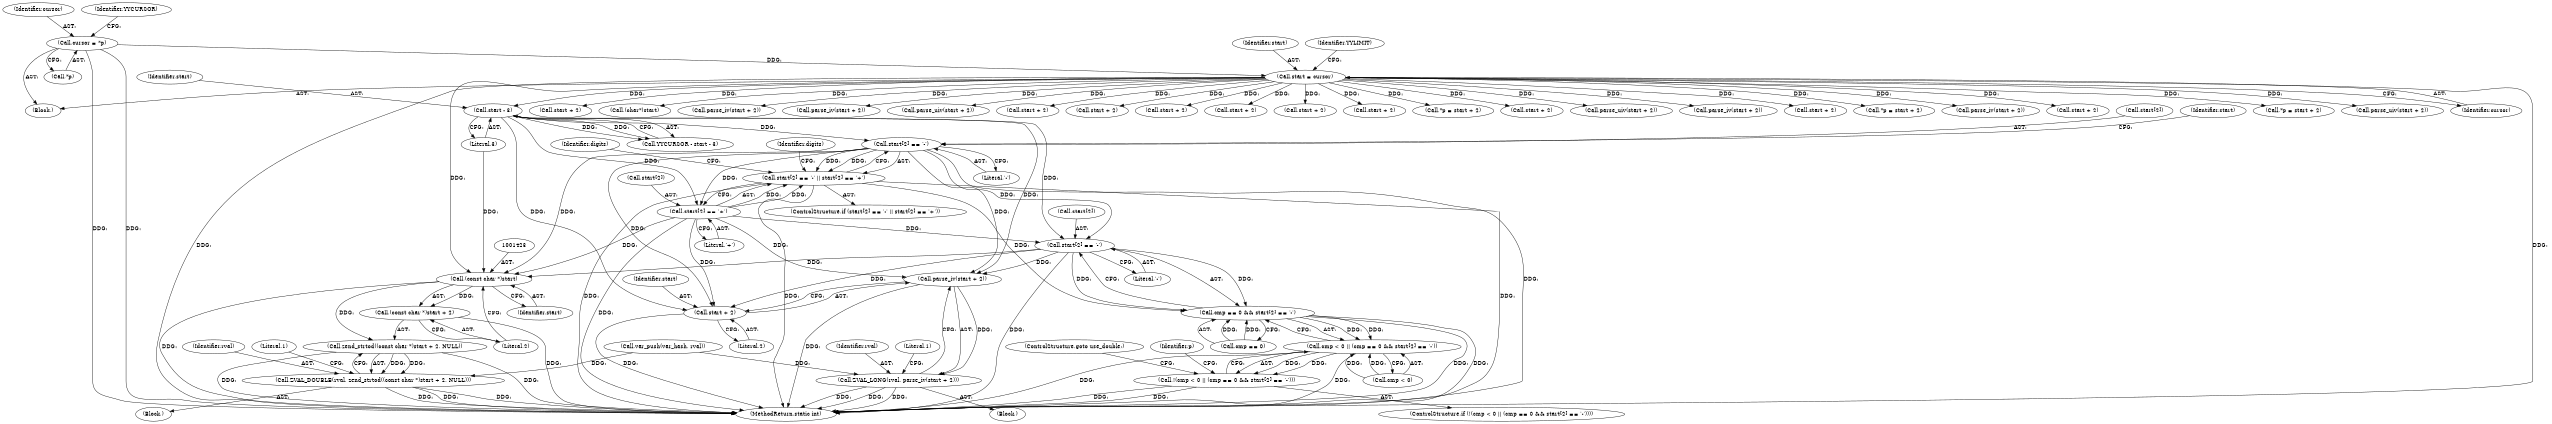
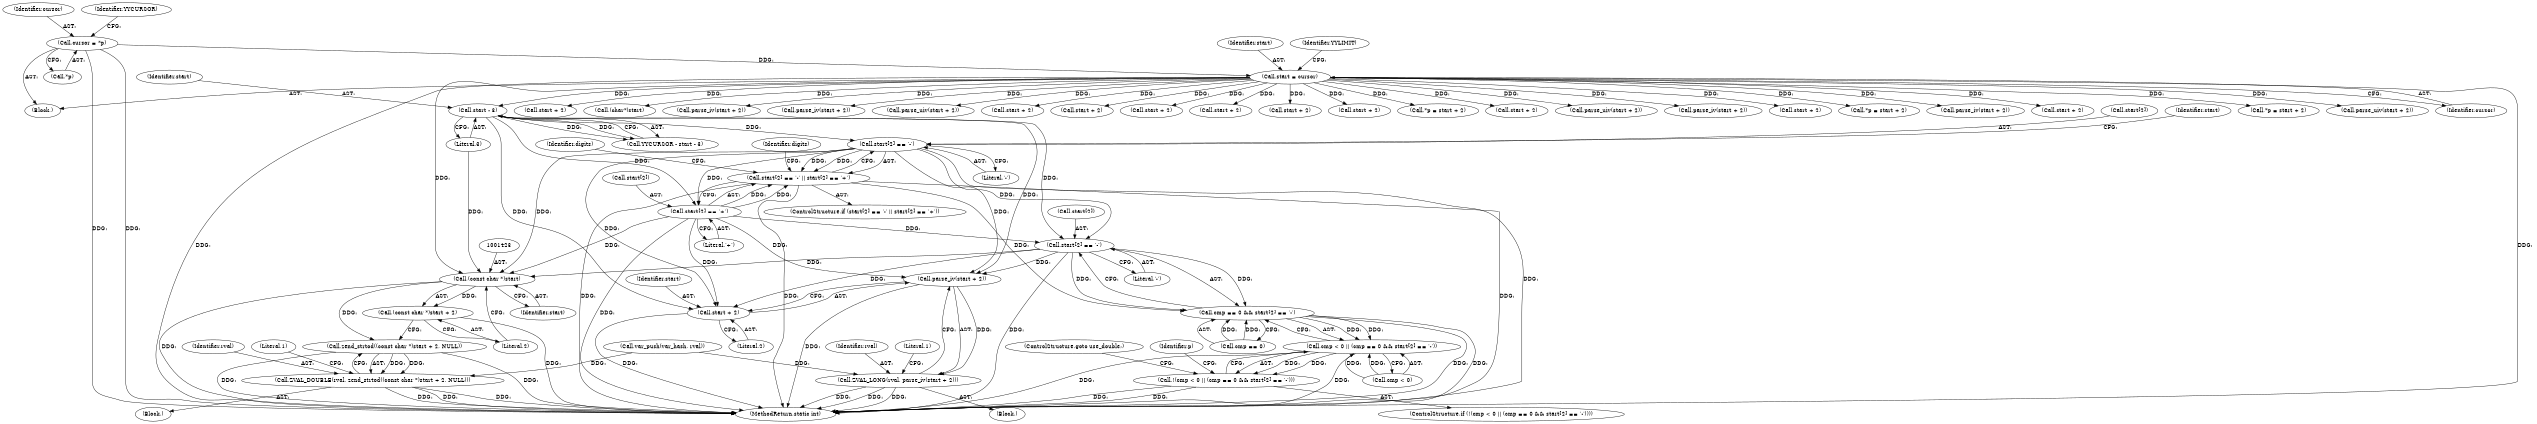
  digraph {
    n1 [label="(Call,start[2] == '-')"]
    n2 [label="(Call,(const char *)start)"]
    n3 [label="(Call,start[2] == '-' || start[2] == '+')"]
    n4 [label="(Call,start[2] == '+')"]
    n5 [label="(Call,start[2] == '-')"]
    n6 [label="(Call,parse_iv(start + 2))"]
    n7 [label="(Call,start + 2)"]
    n8 [label="(MethodReturn,static int)"]
    n9 [label="(Literal,'-')"]
    n10 [label="(Call,zend_strtod((const char *)start + 2, NULL))"]
    n11 [label="(Call,(const char *)start + 2)"]
    n12 [label="(Identifier,start)"]
    n13 [label="(Call,cmp == 0 && start[2] == '-')"]
    n14 [label="(ControlStructure,if (start[2] == '-' || start[2] == '+'))"]
    n15 [label="(Literal,'+')"]
    n16 [label="(Literal,'-')"]
    n17 [label="(Call,ZVAL_LONG(rval, parse_iv(start + 2)))"]
    n18 [label="(Literal,2)"]
    n19 [label="(Call,start - 3)"]
    n20 [label="(Call,YYCURSOR - start - 3)"]
    n21 [label="(Literal,3)"]
    n22 [label="(Call,start = cursor)"]
    n23 [label="(Call,start + 2)"]
    n24 [label="(Call,(char*)start)"]
    n25 [label="(Call,parse_iv(start + 2))"]
    n26 [label="(Call,parse_iv(start + 2))"]
    n27 [label="(Call,parse_uiv(start + 2))"]
    n28 [label="(Call,start + 2)"]
    n29 [label="(Call,start + 2)"]
    n30 [label="(Call,start + 2)"]
    n31 [label="(Call,start + 2)"]
    n32 [label="(Call,start + 2)"]
    n33 [label="(Call,start + 2)"]
    n34 [label="(Call,*p = start + 2)"]
    n35 [label="(Block,)"]
    n36 [label="(Call,start + 2)"]
    n37 [label="(Call,parse_uiv(start + 2))"]
    n38 [label="(Call,parse_iv(start + 2))"]
    n39 [label="(Call,start + 2)"]
    n40 [label="(Call,*p = start + 2)"]
    n41 [label="(Call,parse_iv(start + 2))"]
    n42 [label="(Call,start + 2)"]
    n43 [label="(Call,*p = start + 2)"]
    n44 [label="(Call,parse_uiv(start + 2))"]
    n45 [label="(Identifier,cursor)"]
    n46 [label="(Call,cursor = *p)"]
    n47 [label="(Call,*p)"]
    n48 [label="(Call,ZVAL_DOUBLE(rval, zend_strtod((const char *)start + 2, NULL)))"]
    n49 [label="(Literal,2)"]
    n50 [label="(Block,)"]
    n51 [label="(Call,cmp < 0 || (cmp == 0 && start[2] == '-'))"]
    n52 [label="(Call,cmp == 0)"]
    n53 [label="(Call,!(cmp < 0 || (cmp == 0 && start[2] == '-')))"]
    n54 [label="(Call,cmp < 0)"]
    n55 [label="(ControlStructure,if (!(cmp < 0 || (cmp == 0 && start[2] == '-'))))"]
    n56 [label="(Block,)"]
    n57 [label="(Literal,1)"]
    n58 [label="(Identifier,digits)"]
    n59 [label="(Call,start[2])"]
    n60 [label="(Call,start[2])"]
    n61 [label="(Identifier,cursor)"]
    n62 [label="(Identifier,YYCURSOR)"]
    n63 [label="(Call,start[2])"]
    n64 [label="(ControlStructure,goto use_double;)"]
    n65 [label="(Identifier,p)"]
    n66 [label="(Identifier,rval)"]
    n67 [label="(Identifier,start)"]
    n68 [label="(Identifier,start)"]
    n69 [label="(Identifier,rval)"]
    n70 [label="(Identifier,digits)"]
    n71 [label="(Call,var_push(var_hash, rval))"]
    n72 [label="(Literal,1)"]
    n73 [label="(Identifier,start)"]
    n74 [label="(Identifier,YYLIMIT)"]
    n75 [label="(Identifier,start)"]
    1001423
    n1 -> n2 [label="DDG: "]
    n1 -> n3 [label="AST: "]
    n1 -> n3 [label="DDG: "]
    n1 -> n3 [label="DDG: "]
    n1 -> n4 [label="DDG: "]
    n1 -> n5 [label="DDG: "]
    n1 -> n6 [label="DDG: "]
    n1 -> n7 [label="DDG: "]
    n1 -> n8 [label="DDG: "]
    n1 -> n9 [label="CFG: "]
    n2 -> n8 [label="DDG: "]
    n2 -> n10 [label="DDG: "]
    n2 -> n11 [label="AST: "]
    n2 -> n11 [label="DDG: "]
    n2 -> n12 [label="CFG: "]
    n3 -> n1 [label="CFG: "]
    n3 -> n4 [label="CFG: "]
    n3 -> n8 [label="DDG: "]
    n3 -> n8 [label="DDG: "]
    n3 -> n8 [label="DDG: "]
    n3 -> n13 [label="DDG: "]
    n3 -> n14 [label="AST: "]
    n4 -> n2 [label="DDG: "]
    n4 -> n3 [label="AST: "]
    n4 -> n3 [label="DDG: "]
    n4 -> n3 [label="DDG: "]
    n4 -> n5 [label="DDG: "]
    n4 -> n6 [label="DDG: "]
    n4 -> n7 [label="DDG: "]
    n4 -> n8 [label="DDG: "]
    n4 -> n15 [label="CFG: "]
    n5 -> n2 [label="DDG: "]
    n5 -> n6 [label="DDG: "]
    n5 -> n7 [label="DDG: "]
    n5 -> n8 [label="DDG: "]
    n5 -> n13 [label="AST: "]
    n5 -> n13 [label="DDG: "]
    n5 -> n13 [label="DDG: "]
    n5 -> n16 [label="CFG: "]
    n6 -> n7 [label="CFG: "]
    n6 -> n8 [label="DDG: "]
    n6 -> n17 [label="AST: "]
    n6 -> n17 [label="DDG: "]
    n7 -> n6 [label="AST: "]
    n7 -> n8 [label="DDG: "]
    n7 -> n18 [label="CFG: "]
    n9 -> n1 [label="AST: "]
    n10 -> n8 [label="DDG: "]
    n10 -> n8 [label="DDG: "]
    n10 -> n48 [label="AST: "]
    n10 -> n48 [label="DDG: "]
    n10 -> n48 [label="DDG: "]
    n11 -> n8 [label="DDG: "]
-   n11 -> n10 [label="AST: "]
+   n11 -> n10 [label="CFG: "]
    n11 -> n49 [label="CFG: "]
    n12 -> n2 [label="AST: "]
    n13 -> n5 [label="CFG: "]
    n13 -> n8 [label="DDG: "]
    n13 -> n8 [label="DDG: "]
    n13 -> n51 [label="AST: "]
    n13 -> n51 [label="DDG: "]
    n13 -> n51 [label="DDG: "]
    n13 -> n52 [label="CFG: "]
    n15 -> n4 [label="AST: "]
    n16 -> n5 [label="AST: "]
    n17 -> n6 [label="CFG: "]
    n17 -> n8 [label="DDG: "]
    n17 -> n8 [label="DDG: "]
    n17 -> n8 [label="DDG: "]
    n17 -> n56 [label="AST: "]
    n18 -> n7 [label="AST: "]
    n19 -> n1 [label="DDG: "]
    n19 -> n4 [label="DDG: "]
    n19 -> n5 [label="DDG: "]
    n19 -> n6 [label="DDG: "]
    n19 -> n7 [label="DDG: "]
    n19 -> n20 [label="AST: "]
    n19 -> n20 [label="DDG: "]
    n19 -> n20 [label="DDG: "]
    n19 -> n21 [label="CFG: "]
    n20 -> n19 [label="CFG: "]
    n21 -> n2 [label="DDG: "]
    n21 -> n19 [label="AST: "]
    n22 -> n2 [label="DDG: "]
    n22 -> n8 [label="DDG: "]
    n22 -> n8 [label="DDG: "]
    n22 -> n19 [label="DDG: "]
    n22 -> n23 [label="DDG: "]
    n22 -> n24 [label="DDG: "]
    n22 -> n25 [label="DDG: "]
    n22 -> n26 [label="DDG: "]
    n22 -> n27 [label="DDG: "]
    n22 -> n28 [label="DDG: "]
    n22 -> n29 [label="DDG: "]
    n22 -> n30 [label="DDG: "]
    n22 -> n31 [label="DDG: "]
    n22 -> n32 [label="DDG: "]
    n22 -> n33 [label="DDG: "]
    n22 -> n34 [label="DDG: "]
    n22 -> n35 [label="AST: "]
    n22 -> n36 [label="DDG: "]
    n22 -> n37 [label="DDG: "]
    n22 -> n38 [label="DDG: "]
    n22 -> n39 [label="DDG: "]
    n22 -> n40 [label="DDG: "]
    n22 -> n41 [label="DDG: "]
    n22 -> n42 [label="DDG: "]
    n22 -> n43 [label="DDG: "]
    n22 -> n44 [label="DDG: "]
    n22 -> n45 [label="CFG: "]
    n45 -> n22 [label="AST: "]
    n46 -> n8 [label="DDG: "]
    n46 -> n8 [label="DDG: "]
    n46 -> n22 [label="DDG: "]
    n46 -> n35 [label="AST: "]
    n46 -> n47 [label="CFG: "]
    n47 -> n46 [label="AST: "]
    n48 -> n8 [label="DDG: "]
    n48 -> n8 [label="DDG: "]
    n48 -> n8 [label="DDG: "]
    n48 -> n10 [label="CFG: "]
    n48 -> n50 [label="AST: "]
    n49 -> n2 [label="CFG: "]
    n49 -> n11 [label="AST: "]
    n51 -> n8 [label="DDG: "]
    n51 -> n8 [label="DDG: "]
    n51 -> n13 [label="CFG: "]
    n51 -> n53 [label="AST: "]
    n51 -> n53 [label="DDG: "]
    n51 -> n53 [label="DDG: "]
    n51 -> n54 [label="CFG: "]
    n52 -> n13 [label="AST: "]
    n52 -> n13 [label="DDG: "]
    n52 -> n13 [label="DDG: "]
    n53 -> n8 [label="DDG: "]
    n53 -> n8 [label="DDG: "]
    n53 -> n51 [label="CFG: "]
    n53 -> n55 [label="AST: "]
    n54 -> n51 [label="AST: "]
    n54 -> n51 [label="DDG: "]
    n54 -> n51 [label="DDG: "]
    n57 -> n48 [label="CFG: "]
    n58 -> n3 [label="CFG: "]
    n59 -> n1 [label="AST: "]
    n60 -> n5 [label="AST: "]
    n61 -> n46 [label="AST: "]
    n62 -> n46 [label="CFG: "]
    n63 -> n4 [label="AST: "]
    n64 -> n53 [label="CFG: "]
    n65 -> n53 [label="CFG: "]
    n66 -> n48 [label="AST: "]
    n67 -> n1 [label="CFG: "]
    n68 -> n7 [label="AST: "]
    n69 -> n17 [label="AST: "]
    n70 -> n3 [label="CFG: "]
    n71 -> n17 [label="DDG: "]
    n71 -> n48 [label="DDG: "]
    n72 -> n17 [label="CFG: "]
    n73 -> n22 [label="AST: "]
    n74 -> n22 [label="CFG: "]
    n75 -> n19 [label="AST: "]
    1001423 -> n2 [label="AST: "]
  }
